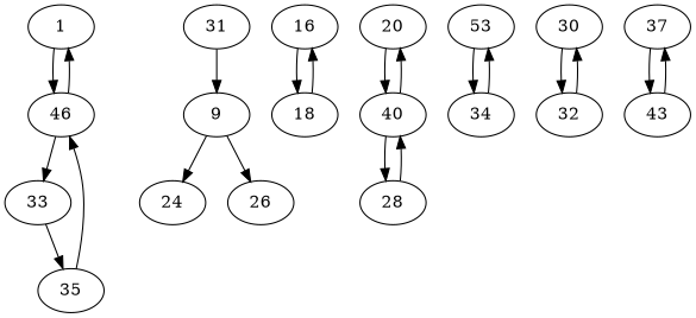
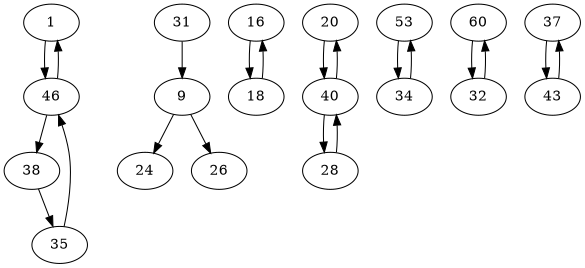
  digraph {
    1
    46
-   33
+   33 [label=38]
    35
    9
    24
    26
    31
    16
    18
    20
    40
    28
    n14 [label=53]
    34
-   30
+   30 [label=60]
    32
    37
    43
    1 -> 46
    46 -> 1
    46 -> 33
    33 -> 35
    35 -> 46
    9 -> 24
    9 -> 26
    31 -> 9
    16 -> 18
    18 -> 16
    20 -> 40
    40 -> 20
    40 -> 28
    28 -> 40
    n14 -> 34
    34 -> n14
    30 -> 32
    32 -> 30
    37 -> 43
    43 -> 37
  }
